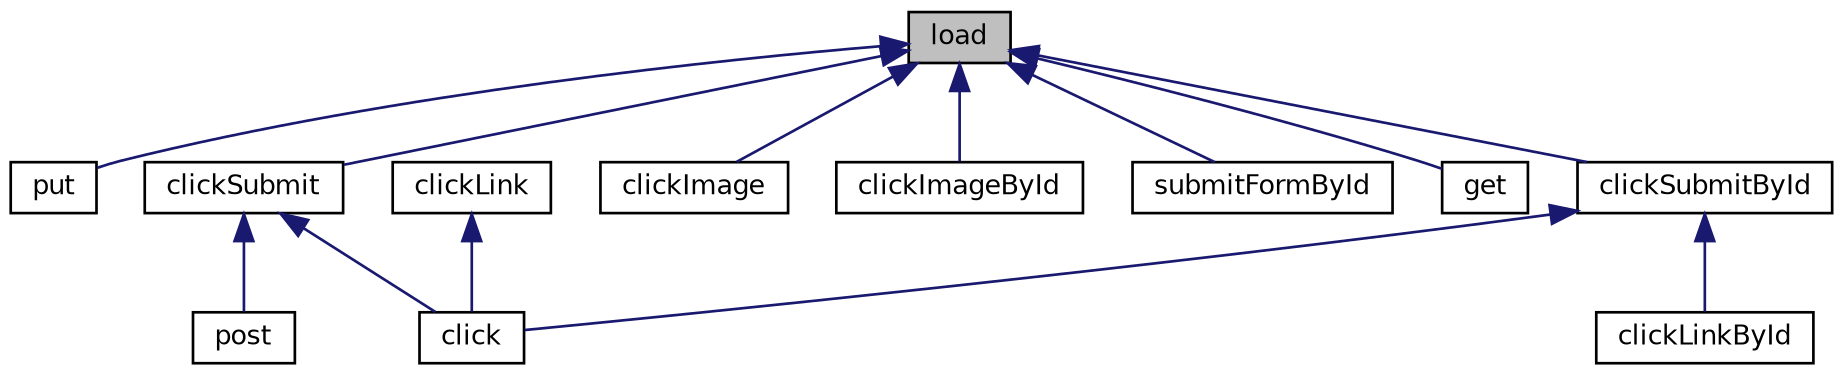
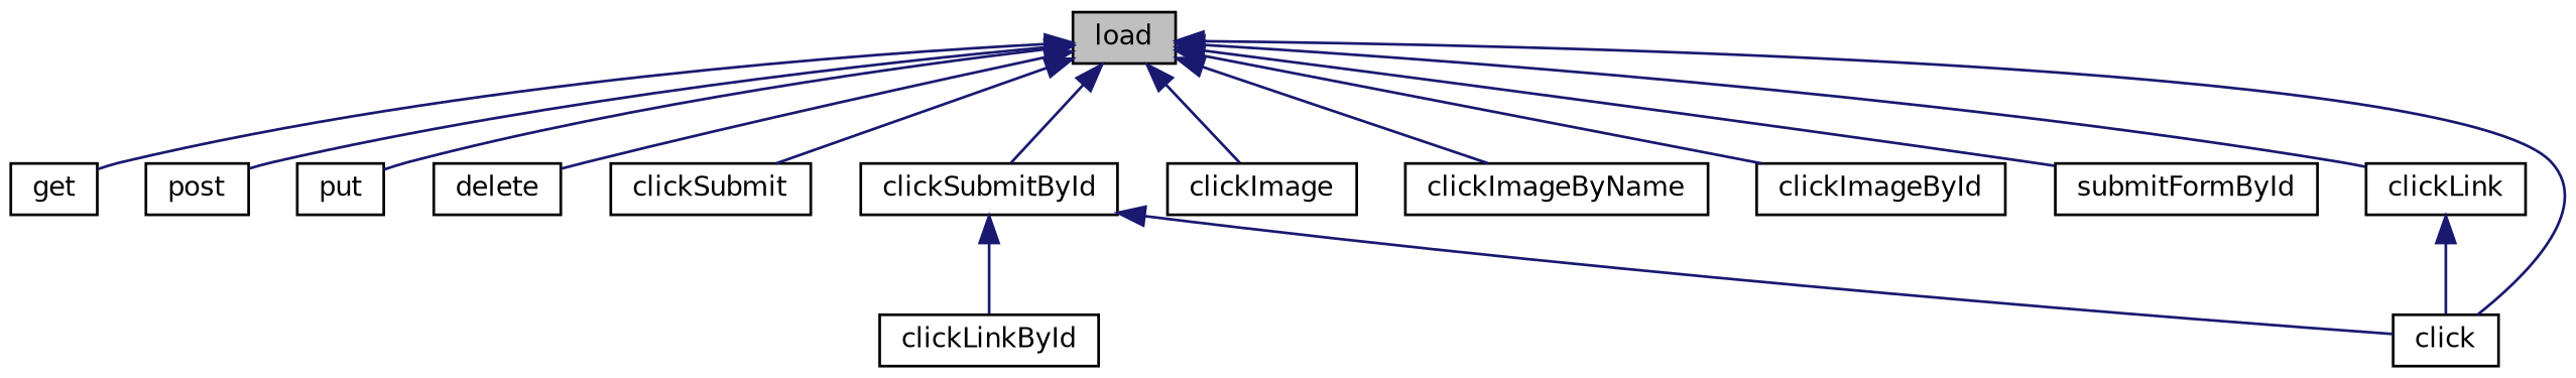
  digraph {
    rankdir=TB
    node [color=black fillcolor=white fontname=Helvetica fontsize=10 shape=record style=filled]
    edge [color=midnightblue dir=back fontname=Helvetica fontsize=10 labelfontname=Helvetica labelfontsize=10 style=solid]
    n1 [fillcolor=grey75 fontcolor=black height=0.2 label=load width=0.4]
    n2 [height=0.2 label=get width=0.4]
    n3 [height=0.2 label=post width=0.4]
    n4 [height=0.2 label=put width=0.4]
+   n5 [height=0.2 label=delete width=0.4]
    n6 [height=0.2 label=clickSubmit width=0.4]
    n7 [height=0.2 label=clickSubmitById width=0.4]
    n8 [height=0.2 label=clickImage width=0.4]
+   n9 [height=0.2 label=clickImageByName width=0.4]
    n10 [height=0.2 label=clickImageById width=0.4]
    n11 [height=0.2 label=submitFormById width=0.4]
    n12 [height=0.2 label=clickLink width=0.4]
    n13 [height=0.2 label=click width=0.4]
    n14 [height=0.2 label=clickLinkById width=0.4]
    n1 -> n2
-   n6 -> n3
+   n1 -> n3
    n1 -> n4
+   n1 -> n5
    n1 -> n6
    n1 -> n7
    n1 -> n8
+   n1 -> n9
    n1 -> n10
    n1 -> n11
-   n6 -> n13
+   n1 -> n12
+   n1 -> n13
    n7 -> n13
    n7 -> n14
    n12 -> n13
  }
